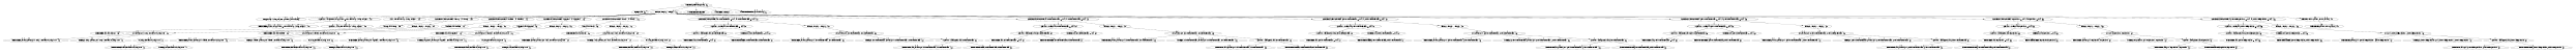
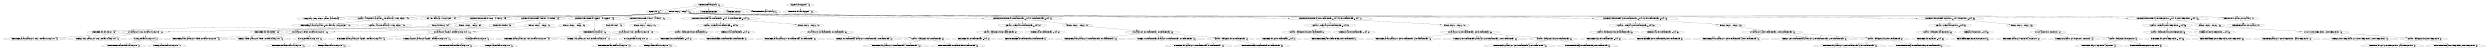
  digraph {
    n1 [label=<(METHOD,getParamsAsMap)<SUB>406</SUB>>]
    n2 [label=<(PARAM,this)<SUB>406</SUB>>]
    n3 [label=<(BLOCK,&lt;empty&gt;,&lt;empty&gt;)<SUB>406</SUB>>]
    n4 [label=<(MODIFIER,PROTECTED)>]
    n5 [label=<(MODIFIER,VIRTUAL)>]
    n6 [label=<(METHOD_RETURN,java.util.Map)<SUB>406</SUB>>]
    n7 [label=<(LOCAL,Map&lt;String, Object&gt; params: java.util.Map)>]
    n8 [label=<(&lt;operator&gt;.assignment,Map params = new HashMap&lt;String, Object&gt;())<SUB>407</SUB>>]
    n9 [label=<(&lt;init&gt;,new HashMap&lt;String, Object&gt;())<SUB>407</SUB>>]
    n10 [label=<(CONTROL_STRUCTURE,if (isNoop()),if (isNoop()))<SUB>409</SUB>>]
    n11 [label=<(CONTROL_STRUCTURE,if (isDelete()),if (isDelete()))<SUB>412</SUB>>]
    n12 [label=<(CONTROL_STRUCTURE,if (isAppend()),if (isAppend()))<SUB>415</SUB>>]
    n13 [label=<(CONTROL_STRUCTURE,if (isLock()),if (isLock()))<SUB>418</SUB>>]
    n14 [label=<(CONTROL_STRUCTURE,if (moveNamePrefix != null),if (moveNamePrefix != null))<SUB>421</SUB>>]
    n15 [label=<(CONTROL_STRUCTURE,if (moveNamePostfix != null),if (moveNamePostfix != null))<SUB>424</SUB>>]
    n16 [label=<(CONTROL_STRUCTURE,if (preMoveNamePrefix != null),if (preMoveNamePrefix != null))<SUB>427</SUB>>]
    n17 [label=<(CONTROL_STRUCTURE,if (preMoveNamePostfix != null),if (preMoveNamePostfix != null))<SUB>430</SUB>>]
    n18 [label=<(CONTROL_STRUCTURE,if (expression != null),if (expression != null))<SUB>433</SUB>>]
    n19 [label=<(CONTROL_STRUCTURE,if (preMoveExpression != null),if (preMoveExpression != null))<SUB>436</SUB>>]
    n20 [label=<(RETURN,return params;,return params;)<SUB>440</SUB>>]
    n21 [label=<(IDENTIFIER,params,Map params = new HashMap&lt;String, Object&gt;())<SUB>407</SUB>>]
    n22 [label=<(&lt;operator&gt;.alloc,new HashMap&lt;String, Object&gt;())<SUB>407</SUB>>]
    n23 [label=<(isNoop,this.isNoop())<SUB>409</SUB>>]
    n24 [label=<(BLOCK,&lt;empty&gt;,&lt;empty&gt;)<SUB>409</SUB>>]
    n25 [label=<(isDelete,this.isDelete())<SUB>412</SUB>>]
    n26 [label=<(BLOCK,&lt;empty&gt;,&lt;empty&gt;)<SUB>412</SUB>>]
    n27 [label=<(isAppend,this.isAppend())<SUB>415</SUB>>]
    n28 [label=<(BLOCK,&lt;empty&gt;,&lt;empty&gt;)<SUB>415</SUB>>]
    n29 [label=<(isLock,this.isLock())<SUB>418</SUB>>]
    n30 [label=<(BLOCK,&lt;empty&gt;,&lt;empty&gt;)<SUB>418</SUB>>]
    n31 [label=<(&lt;operator&gt;.notEquals,moveNamePrefix != null)<SUB>421</SUB>>]
    n32 [label=<(BLOCK,&lt;empty&gt;,&lt;empty&gt;)<SUB>421</SUB>>]
    n33 [label=<(&lt;operator&gt;.notEquals,moveNamePostfix != null)<SUB>424</SUB>>]
    n34 [label=<(BLOCK,&lt;empty&gt;,&lt;empty&gt;)<SUB>424</SUB>>]
    n35 [label=<(&lt;operator&gt;.notEquals,preMoveNamePrefix != null)<SUB>427</SUB>>]
    n36 [label=<(BLOCK,&lt;empty&gt;,&lt;empty&gt;)<SUB>427</SUB>>]
    n37 [label=<(&lt;operator&gt;.notEquals,preMoveNamePostfix != null)<SUB>430</SUB>>]
    n38 [label=<(BLOCK,&lt;empty&gt;,&lt;empty&gt;)<SUB>430</SUB>>]
    n39 [label=<(&lt;operator&gt;.notEquals,expression != null)<SUB>433</SUB>>]
    n40 [label=<(BLOCK,&lt;empty&gt;,&lt;empty&gt;)<SUB>433</SUB>>]
    n41 [label=<(&lt;operator&gt;.notEquals,preMoveExpression != null)<SUB>436</SUB>>]
    n42 [label=<(BLOCK,&lt;empty&gt;,&lt;empty&gt;)<SUB>436</SUB>>]
    n43 [label=<(IDENTIFIER,params,return params;)<SUB>440</SUB>>]
    n44 [label=<(IDENTIFIER,this,this.isNoop())<SUB>409</SUB>>]
    n45 [label=<(put,params.put(&quot;noop&quot;, Boolean.toString(true)))<SUB>410</SUB>>]
    n46 [label=<(IDENTIFIER,params,params.put(&quot;noop&quot;, Boolean.toString(true)))<SUB>410</SUB>>]
    n47 [label=<(LITERAL,&quot;noop&quot;,params.put(&quot;noop&quot;, Boolean.toString(true)))<SUB>410</SUB>>]
    n48 [label=<(toString,Boolean.toString(true))<SUB>410</SUB>>]
    n49 [label=<(IDENTIFIER,Boolean,Boolean.toString(true))<SUB>410</SUB>>]
    n50 [label=<(LITERAL,true,Boolean.toString(true))<SUB>410</SUB>>]
    n51 [label=<(IDENTIFIER,this,this.isDelete())<SUB>412</SUB>>]
    n52 [label=<(put,params.put(&quot;delete&quot;, Boolean.toString(true)))<SUB>413</SUB>>]
    n53 [label=<(IDENTIFIER,params,params.put(&quot;delete&quot;, Boolean.toString(true)))<SUB>413</SUB>>]
    n54 [label=<(LITERAL,&quot;delete&quot;,params.put(&quot;delete&quot;, Boolean.toString(true)))<SUB>413</SUB>>]
    n55 [label=<(toString,Boolean.toString(true))<SUB>413</SUB>>]
    n56 [label=<(IDENTIFIER,Boolean,Boolean.toString(true))<SUB>413</SUB>>]
    n57 [label=<(LITERAL,true,Boolean.toString(true))<SUB>413</SUB>>]
    n58 [label=<(IDENTIFIER,this,this.isAppend())<SUB>415</SUB>>]
    n59 [label=<(put,params.put(&quot;append&quot;, Boolean.toString(true)))<SUB>416</SUB>>]
    n60 [label=<(IDENTIFIER,params,params.put(&quot;append&quot;, Boolean.toString(true)))<SUB>416</SUB>>]
    n61 [label=<(LITERAL,&quot;append&quot;,params.put(&quot;append&quot;, Boolean.toString(true)))<SUB>416</SUB>>]
    n62 [label=<(toString,Boolean.toString(true))<SUB>416</SUB>>]
    n63 [label=<(IDENTIFIER,Boolean,Boolean.toString(true))<SUB>416</SUB>>]
    n64 [label=<(LITERAL,true,Boolean.toString(true))<SUB>416</SUB>>]
    n65 [label=<(IDENTIFIER,this,this.isLock())<SUB>418</SUB>>]
    n66 [label=<(put,params.put(&quot;lock&quot;, Boolean.toString(true)))<SUB>419</SUB>>]
    n67 [label=<(IDENTIFIER,params,params.put(&quot;lock&quot;, Boolean.toString(true)))<SUB>419</SUB>>]
    n68 [label=<(LITERAL,&quot;lock&quot;,params.put(&quot;lock&quot;, Boolean.toString(true)))<SUB>419</SUB>>]
    n69 [label=<(toString,Boolean.toString(true))<SUB>419</SUB>>]
    n70 [label=<(IDENTIFIER,Boolean,Boolean.toString(true))<SUB>419</SUB>>]
    n71 [label=<(LITERAL,true,Boolean.toString(true))<SUB>419</SUB>>]
    n72 [label=<(&lt;operator&gt;.fieldAccess,this.moveNamePrefix)<SUB>421</SUB>>]
    n73 [label=<(LITERAL,null,moveNamePrefix != null)<SUB>421</SUB>>]
    n74 [label=<(put,params.put(&quot;moveNamePrefix&quot;, moveNamePrefix))<SUB>422</SUB>>]
    n75 [label=<(IDENTIFIER,this,moveNamePrefix != null)<SUB>421</SUB>>]
    n76 [label=<(FIELD_IDENTIFIER,moveNamePrefix,moveNamePrefix)<SUB>421</SUB>>]
    n77 [label=<(IDENTIFIER,params,params.put(&quot;moveNamePrefix&quot;, moveNamePrefix))<SUB>422</SUB>>]
    n78 [label=<(LITERAL,&quot;moveNamePrefix&quot;,params.put(&quot;moveNamePrefix&quot;, moveNamePrefix))<SUB>422</SUB>>]
    n79 [label=<(&lt;operator&gt;.fieldAccess,this.moveNamePrefix)<SUB>422</SUB>>]
    n80 [label=<(IDENTIFIER,this,params.put(&quot;moveNamePrefix&quot;, moveNamePrefix))<SUB>422</SUB>>]
    n81 [label=<(FIELD_IDENTIFIER,moveNamePrefix,moveNamePrefix)<SUB>422</SUB>>]
    n82 [label=<(&lt;operator&gt;.fieldAccess,this.moveNamePostfix)<SUB>424</SUB>>]
    n83 [label=<(LITERAL,null,moveNamePostfix != null)<SUB>424</SUB>>]
    n84 [label=<(put,params.put(&quot;moveNamePostfix&quot;, moveNamePostfix))<SUB>425</SUB>>]
    n85 [label=<(IDENTIFIER,this,moveNamePostfix != null)<SUB>424</SUB>>]
    n86 [label=<(FIELD_IDENTIFIER,moveNamePostfix,moveNamePostfix)<SUB>424</SUB>>]
    n87 [label=<(IDENTIFIER,params,params.put(&quot;moveNamePostfix&quot;, moveNamePostfix))<SUB>425</SUB>>]
    n88 [label=<(LITERAL,&quot;moveNamePostfix&quot;,params.put(&quot;moveNamePostfix&quot;, moveNamePostfix))<SUB>425</SUB>>]
    n89 [label=<(&lt;operator&gt;.fieldAccess,this.moveNamePostfix)<SUB>425</SUB>>]
    n90 [label=<(IDENTIFIER,this,params.put(&quot;moveNamePostfix&quot;, moveNamePostfix))<SUB>425</SUB>>]
    n91 [label=<(FIELD_IDENTIFIER,moveNamePostfix,moveNamePostfix)<SUB>425</SUB>>]
    n92 [label=<(&lt;operator&gt;.fieldAccess,this.preMoveNamePrefix)<SUB>427</SUB>>]
    n93 [label=<(LITERAL,null,preMoveNamePrefix != null)<SUB>427</SUB>>]
    n94 [label=<(put,params.put(&quot;preMoveNamePrefix&quot;, preMoveNamePrefix))<SUB>428</SUB>>]
    n95 [label=<(IDENTIFIER,this,preMoveNamePrefix != null)<SUB>427</SUB>>]
    n96 [label=<(FIELD_IDENTIFIER,preMoveNamePrefix,preMoveNamePrefix)<SUB>427</SUB>>]
    n97 [label=<(IDENTIFIER,params,params.put(&quot;preMoveNamePrefix&quot;, preMoveNamePrefix))<SUB>428</SUB>>]
    n98 [label=<(LITERAL,&quot;preMoveNamePrefix&quot;,params.put(&quot;preMoveNamePrefix&quot;, preMoveNamePrefix))<SUB>428</SUB>>]
    n99 [label=<(&lt;operator&gt;.fieldAccess,this.preMoveNamePrefix)<SUB>428</SUB>>]
    n100 [label=<(IDENTIFIER,this,params.put(&quot;preMoveNamePrefix&quot;, preMoveNamePrefix))<SUB>428</SUB>>]
    n101 [label=<(FIELD_IDENTIFIER,preMoveNamePrefix,preMoveNamePrefix)<SUB>428</SUB>>]
    n102 [label=<(&lt;operator&gt;.fieldAccess,this.preMoveNamePostfix)<SUB>430</SUB>>]
    n103 [label=<(LITERAL,null,preMoveNamePostfix != null)<SUB>430</SUB>>]
    n104 [label=<(put,params.put(&quot;preMoveNamePostfix&quot;, preMoveNamePostfix))<SUB>431</SUB>>]
    n105 [label=<(IDENTIFIER,this,preMoveNamePostfix != null)<SUB>430</SUB>>]
    n106 [label=<(FIELD_IDENTIFIER,preMoveNamePostfix,preMoveNamePostfix)<SUB>430</SUB>>]
    n107 [label=<(IDENTIFIER,params,params.put(&quot;preMoveNamePostfix&quot;, preMoveNamePostfix))<SUB>431</SUB>>]
    n108 [label=<(LITERAL,&quot;preMoveNamePostfix&quot;,params.put(&quot;preMoveNamePostfix&quot;, preMoveNamePostfix))<SUB>431</SUB>>]
    n109 [label=<(&lt;operator&gt;.fieldAccess,this.preMoveNamePostfix)<SUB>431</SUB>>]
    n110 [label=<(IDENTIFIER,this,params.put(&quot;preMoveNamePostfix&quot;, preMoveNamePostfix))<SUB>431</SUB>>]
    n111 [label=<(FIELD_IDENTIFIER,preMoveNamePostfix,preMoveNamePostfix)<SUB>431</SUB>>]
    n112 [label=<(&lt;operator&gt;.fieldAccess,this.expression)<SUB>433</SUB>>]
    n113 [label=<(LITERAL,null,expression != null)<SUB>433</SUB>>]
    n114 [label=<(put,put(&quot;expression&quot;, expression))<SUB>434</SUB>>]
    n115 [label=<(IDENTIFIER,this,expression != null)<SUB>433</SUB>>]
    n116 [label=<(FIELD_IDENTIFIER,expression,expression)<SUB>433</SUB>>]
    n117 [label=<(IDENTIFIER,params,put(&quot;expression&quot;, expression))<SUB>434</SUB>>]
    n118 [label=<(LITERAL,&quot;expression&quot;,put(&quot;expression&quot;, expression))<SUB>434</SUB>>]
    n119 [label=<(&lt;operator&gt;.fieldAccess,this.expression)<SUB>434</SUB>>]
    n120 [label=<(IDENTIFIER,this,put(&quot;expression&quot;, expression))<SUB>434</SUB>>]
    n121 [label=<(FIELD_IDENTIFIER,expression,expression)<SUB>434</SUB>>]
    n122 [label=<(&lt;operator&gt;.fieldAccess,this.preMoveExpression)<SUB>436</SUB>>]
    n123 [label=<(LITERAL,null,preMoveExpression != null)<SUB>436</SUB>>]
    n124 [label=<(put,put(&quot;preMoveExpression&quot;, preMoveExpression))<SUB>437</SUB>>]
    n125 [label=<(IDENTIFIER,this,preMoveExpression != null)<SUB>436</SUB>>]
    n126 [label=<(FIELD_IDENTIFIER,preMoveExpression,preMoveExpression)<SUB>436</SUB>>]
    n127 [label=<(IDENTIFIER,params,put(&quot;preMoveExpression&quot;, preMoveExpression))<SUB>437</SUB>>]
    n128 [label=<(LITERAL,&quot;preMoveExpression&quot;,put(&quot;preMoveExpression&quot;, preMoveExpression))<SUB>437</SUB>>]
    n129 [label=<(&lt;operator&gt;.fieldAccess,this.preMoveExpression)<SUB>437</SUB>>]
    n130 [label=<(IDENTIFIER,this,put(&quot;preMoveExpression&quot;, preMoveExpression))<SUB>437</SUB>>]
    n131 [label=<(FIELD_IDENTIFIER,preMoveExpression,preMoveExpression)<SUB>437</SUB>>]
    n1 -> n2
    n1 -> n3
    n1 -> n4
    n1 -> n5
    n1 -> n6
    n3 -> n7
    n3 -> n8
    n3 -> n9
    n3 -> n10
    n3 -> n11
    n3 -> n12
    n3 -> n13
    n3 -> n14
    n3 -> n15
    n3 -> n16
    n3 -> n17
    n3 -> n18
    n3 -> n19
    n3 -> n20
    n8 -> n21
    n8 -> n22
    n10 -> n23
    n10 -> n24
    n11 -> n25
    n11 -> n26
-   n12 -> n27
+   n12 -> n65
    n12 -> n28
    n13 -> n29
    n13 -> n30
    n14 -> n31
    n14 -> n32
    n15 -> n33
    n15 -> n34
    n16 -> n35
    n16 -> n36
    n17 -> n37
    n17 -> n38
    n18 -> n39
    n18 -> n40
    n19 -> n41
    n19 -> n42
    n20 -> n43
    n23 -> n44
    n24 -> n45
    n25 -> n51
    n26 -> n52
    n27 -> n58
    n28 -> n59
    n29 -> n65
    n30 -> n66
    n31 -> n72
    n31 -> n73
    n32 -> n74
    n33 -> n82
    n33 -> n83
    n34 -> n84
    n35 -> n92
    n35 -> n93
    n36 -> n94
    n37 -> n102
    n37 -> n103
    n38 -> n104
    n39 -> n112
    n39 -> n113
    n40 -> n114
    n41 -> n122
    n41 -> n123
    n42 -> n124
    n45 -> n46
    n45 -> n47
    n45 -> n48
    n48 -> n49
    n48 -> n50
    n52 -> n53
    n52 -> n54
    n52 -> n55
    n55 -> n56
    n55 -> n57
    n59 -> n60
    n59 -> n61
    n59 -> n62
    n62 -> n63
    n62 -> n64
    n66 -> n67
    n66 -> n68
    n66 -> n69
    n69 -> n70
    n69 -> n71
    n72 -> n75
    n72 -> n76
    n74 -> n77
    n74 -> n78
    n74 -> n79
    n79 -> n80
    n79 -> n81
    n82 -> n85
    n82 -> n86
    n84 -> n87
    n84 -> n88
    n84 -> n89
    n89 -> n90
    n89 -> n91
    n92 -> n95
    n92 -> n96
    n94 -> n97
    n94 -> n98
    n94 -> n99
    n99 -> n100
    n99 -> n101
    n102 -> n105
    n102 -> n106
    n104 -> n107
    n104 -> n108
    n104 -> n109
    n109 -> n110
    n109 -> n111
    n112 -> n115
    n112 -> n116
    n114 -> n117
    n114 -> n118
    n114 -> n119
    n119 -> n120
    n119 -> n121
    n122 -> n125
    n122 -> n126
    n124 -> n127
    n124 -> n128
    n124 -> n129
    n129 -> n130
    n129 -> n131
  }
